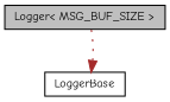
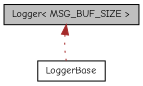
  digraph {
    fontname="Comic Neue"
    node [color=black fontname="Comic Neue" fontsize=10 shape=record style=filled]
    n1 [fillcolor=grey75 fontcolor=black height=0.2 label="Logger\< MSG_BUF_SIZE \>" width=0.4]
    n2 [fillcolor=white height=0.2 label=LoggerBase width=0.4]
-   n2 -> n1 [color=brown dir=back fontname="Comic Neue" fontsize=10 labelfontname=Helvetica labelfontsize=10 style=dotted]
+   n1 -> n2 [color=brown dir=back fontname="Comic Neue" fontsize=10 labelfontname=Helvetica labelfontsize=10 style=dotted]
  }
